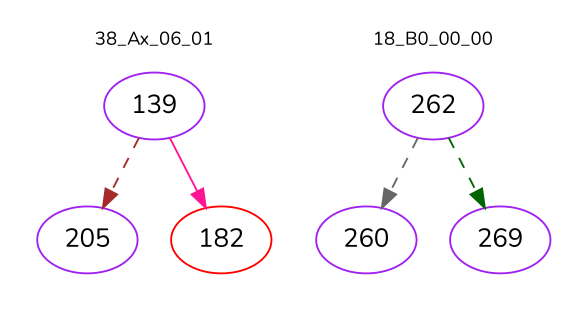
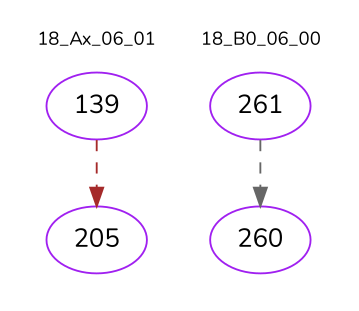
  digraph {
    fontname=Nunito
    node [color=purple fontname=Nunito]
    edge [fontname=Nunito style=dashed]
    n1 [label=139]
    n2 [label=205]
-   n3 [color=red label=182]
-   n4 [label=262]
+   n4 [label=261]
    n5 [label=260]
-   n6 [label=269]
    subgraph cluster_1 {
      color=white
      fontsize=10
-     label="38_Ax_06_01"
+     label="18_Ax_06_01"
      n1
      n2
-     n3
    }
    subgraph cluster_2 {
      color=white
      fontsize=10
-     label="18_B0_00_00"
+     label="18_B0_06_00"
      n4
      n5
-     n6
    }
    n1 -> n2 [color=brown]
-   n1 -> n3 [color=deeppink style=solid]
    n4 -> n5 [color=gray40]
-   n4 -> n6 [color=darkgreen]
  }
